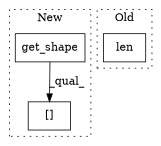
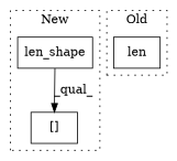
  digraph {
    node [a=32 shape=box]
-   n1 [l=11 label=get_shape s=8616]
+   n1 [l=11 label=len_shape s=8616]
    n2 [a=2 l="23,1" label="[]" s="8605,8629"]
    n3 [l="4,1" label=len s="9393,9415"]
    subgraph cluster_1 {
      label=New
      style=dotted
      n1
      n2
    }
    subgraph cluster_2 {
      label=Old
      style=dotted
      n3
    }
    n1 -> n2 [label=_qual_]
  }
